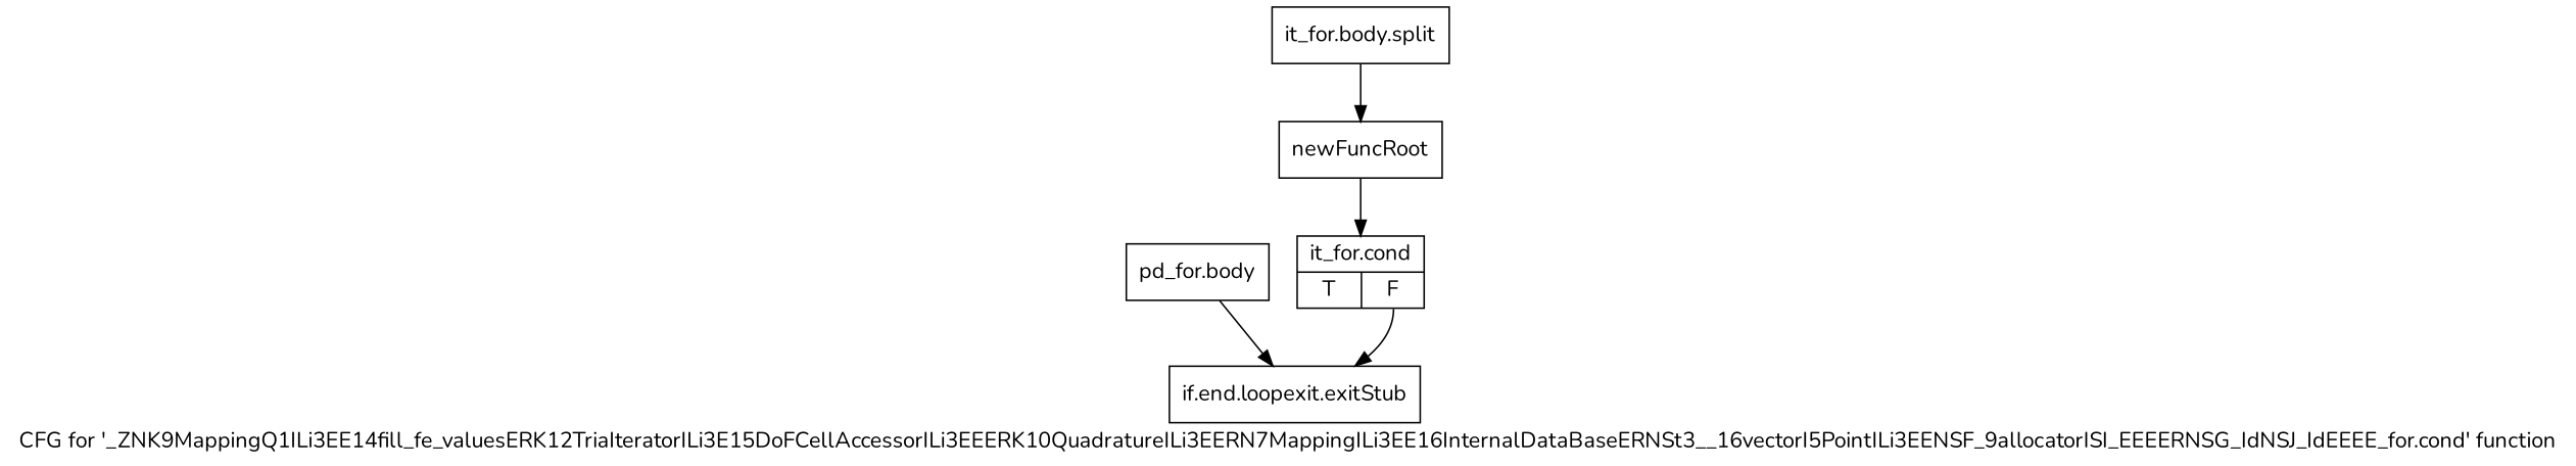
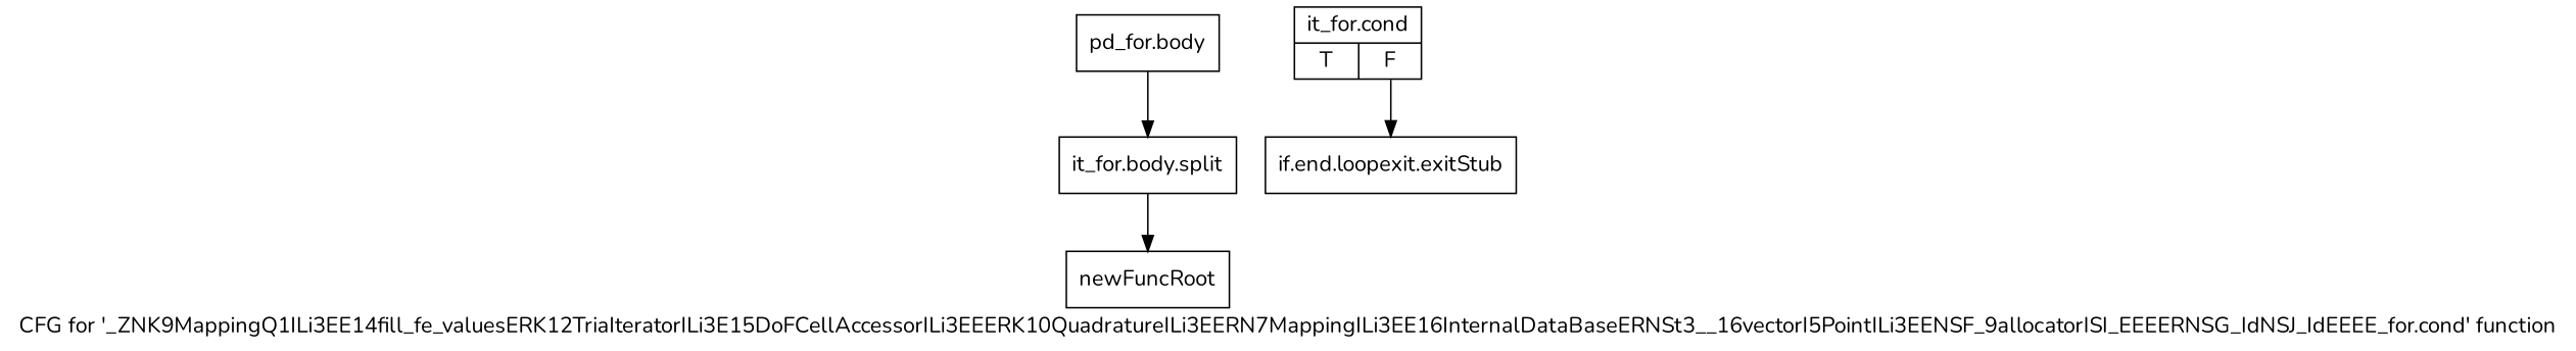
  digraph {
    fontname=Nunito
    label="CFG for '_ZNK9MappingQ1ILi3EE14fill_fe_valuesERK12TriaIteratorILi3E15DoFCellAccessorILi3EEERK10QuadratureILi3EERN7MappingILi3EE16InternalDataBaseERNSt3__16vectorI5PointILi3EENSF_9allocatorISI_EEEERNSG_IdNSJ_IdEEEE_for.cond' function"
    node [fontname=Nunito shape=record]
    edge [fontname=Nunito]
    n1 [label="{newFuncRoot}"]
    n2 [label="{it_for.cond|{<s0>T|<s1>F}}"]
    n3 [label="{if.end.loopexit.exitStub}"]
    n4 [label="{pd_for.body}"]
    n5 [label="{it_for.body.split}"]
-   n1 -> n2
    n2 -> n3 [tailport=s1]
-   n4 -> n3
+   n4 -> n5
    n5 -> n1
  }
